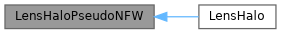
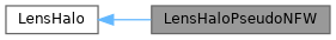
  digraph {
    rankdir=LR
    node [color=gray40 fontname=Helvetica fontsize=10 shape=box style=filled]
    n1 [fillcolor=grey60 fontcolor=black height=0.2 label=LensHaloPseudoNFW width=0.4]
    n2 [fillcolor=white height=0.2 label=LensHalo width=0.4]
-   n1 -> n2 [color=steelblue1 dir=back fontname=Helvetica fontsize=10 labelfontname=Helvetica labelfontsize=10 style=solid]
+   n2 -> n1 [color=steelblue1 dir=back fontname=Helvetica fontsize=10 labelfontname=Helvetica labelfontsize=10 style=solid]
  }
